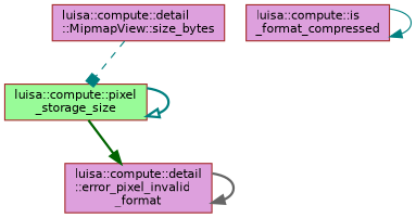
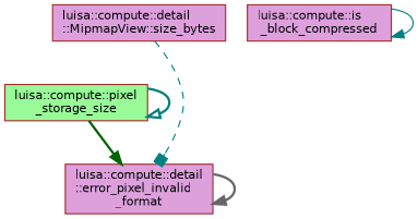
  digraph {
    rankdir=TB
    node [color=brown fillcolor=plum fontname=Helvetica fontsize=10 shape=box style=filled]
    edge [arrowhead=normal color=teal fontname=Helvetica fontsize=10 labelfontname=Helvetica labelfontsize=10 style=bold]
    n1 [fontcolor=black height=0.2 label="luisa::compute::detail\l::MipmapView::size_bytes" width=0.4]
    n2 [fillcolor=palegreen height=0.2 label="luisa::compute::pixel\l_storage_size" width=0.4]
    n3 [height=0.2 label="luisa::compute::detail\l::error_pixel_invalid\l_format" width=0.4]
-   n4 [height=0.2 label="luisa::compute::is\l_format_compressed" width=0.4]
-   n1 -> n2 [arrowhead=box style=dashed]
+   n4 [height=0.2 label="luisa::compute::is\l_block_compressed" width=0.4]
+   n1 -> n3 [arrowhead=box style=dashed]
    n2 -> n2 [arrowhead=onormal]
    n2 -> n3 [color=darkgreen]
    n3 -> n3 [color=gray40]
    n4 -> n4 [style=solid]
  }
